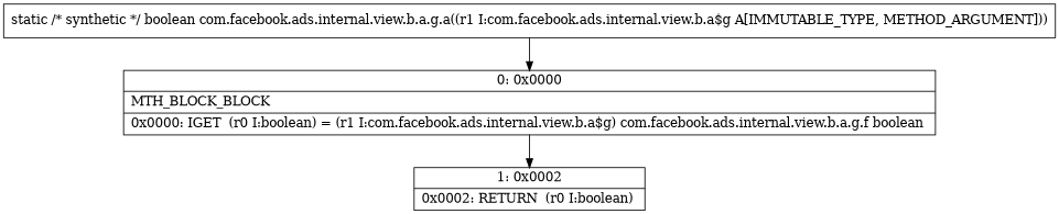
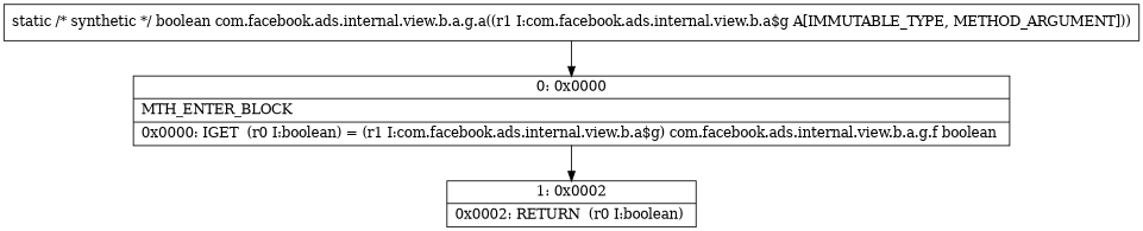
  digraph {
    node [shape=record]
-   n1 [label="{0\:\ 0x0000|MTH_BLOCK_BLOCK\l|0x0000: IGET  (r0 I:boolean) = (r1 I:com.facebook.ads.internal.view.b.a$g) com.facebook.ads.internal.view.b.a.g.f boolean \l}"]
+   n1 [label="{0\:\ 0x0000|MTH_ENTER_BLOCK\l|0x0000: IGET  (r0 I:boolean) = (r1 I:com.facebook.ads.internal.view.b.a$g) com.facebook.ads.internal.view.b.a.g.f boolean \l}"]
    n2 [label="{1\:\ 0x0002|0x0002: RETURN  (r0 I:boolean) \l}"]
    n3 [label="{static \/* synthetic *\/ boolean com.facebook.ads.internal.view.b.a.g.a((r1 I:com.facebook.ads.internal.view.b.a$g A[IMMUTABLE_TYPE, METHOD_ARGUMENT])) }"]
    n1 -> n2
    n3 -> n1
  }
